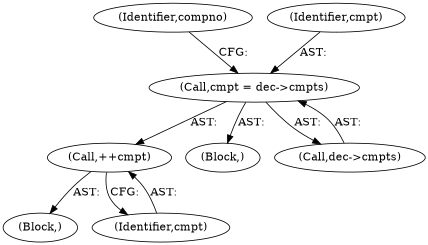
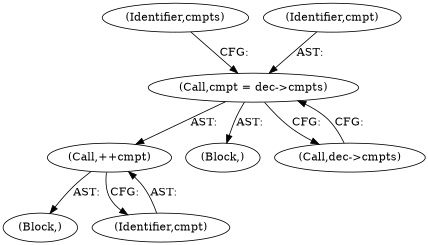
  digraph {
    n1 [label="(Call,++cmpt)"]
    n2 [label="(Block,)"]
    n3 [label="(Identifier,cmpt)"]
    n4 [label="(Call,cmpt = dec->cmpts)"]
    n5 [label="(Block,)"]
    n6 [label="(Call,dec->cmpts)"]
-   n7 [label="(Identifier,compno)"]
+   n7 [label="(Identifier,cmpts)"]
    n8 [label="(Identifier,cmpt)"]
    n1 -> n2 [label="AST: "]
    n1 -> n3 [label="CFG: "]
    n3 -> n1 [label="AST: "]
    n4 -> n1 [label="AST: "]
    n4 -> n5 [label="AST: "]
-   n4 -> n6 [label="AST: "]
-   n6 -> n4 [label="AST: "]
+   n4 -> n6 [label="CFG: "]
+   n6 -> n4 [label="CFG: "]
    n7 -> n4 [label="CFG: "]
    n8 -> n4 [label="AST: "]
  }
